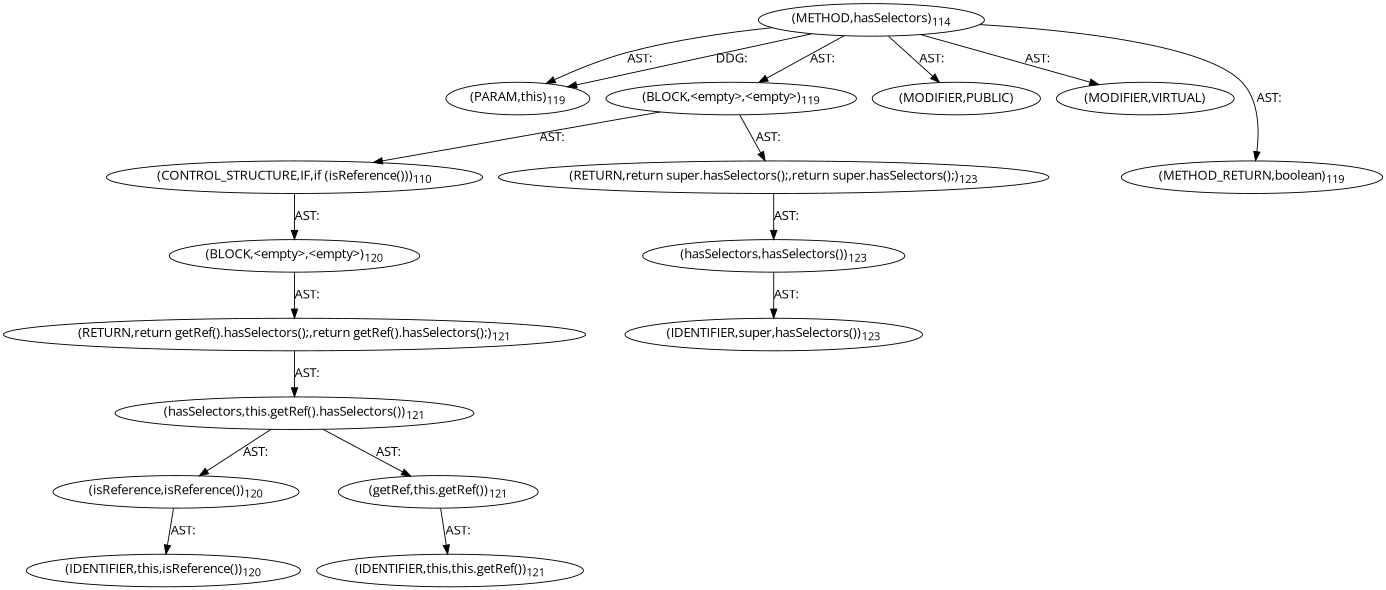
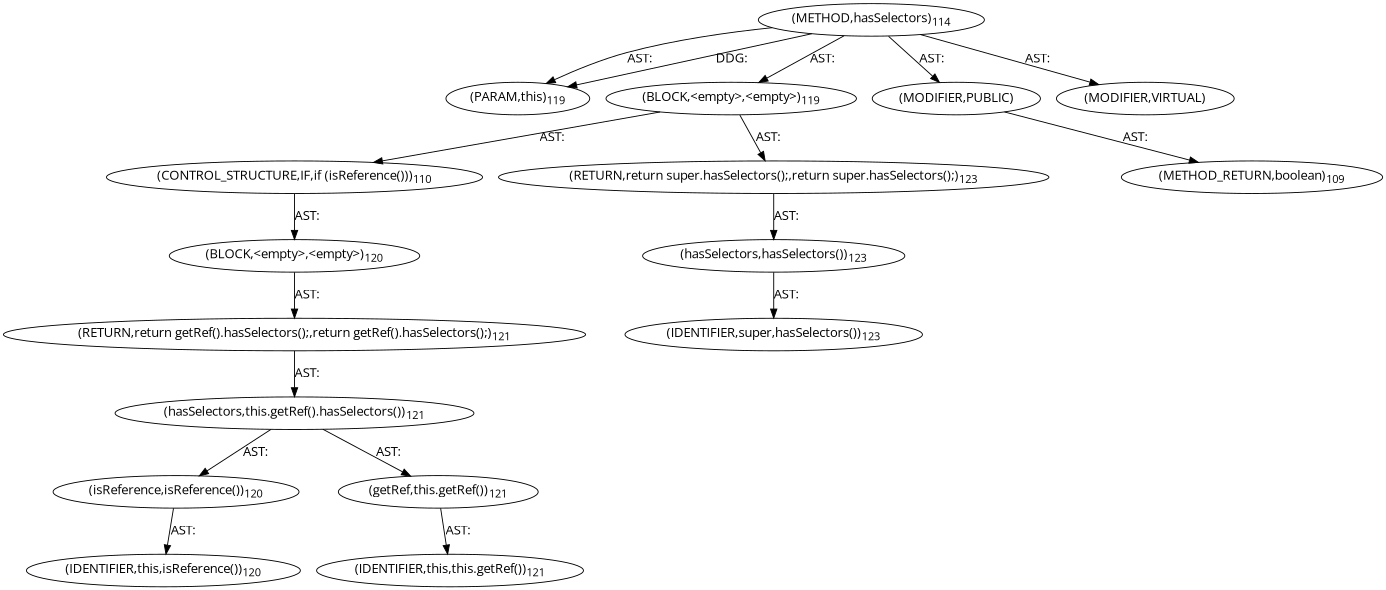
  digraph {
    fontname="Open Sans"
    node [fontname="Open Sans"]
    edge [fontname="Open Sans"]
    n1 [label=<(METHOD,hasSelectors)<SUB>114</SUB>>]
    n2 [label=<(PARAM,this)<SUB>119</SUB>>]
    n3 [label=<(BLOCK,&lt;empty&gt;,&lt;empty&gt;)<SUB>119</SUB>>]
    n4 [label=<(MODIFIER,PUBLIC)>]
    n5 [label=<(MODIFIER,VIRTUAL)>]
-   n6 [label=<(METHOD_RETURN,boolean)<SUB>119</SUB>>]
+   n6 [label=<(METHOD_RETURN,boolean)<SUB>109</SUB>>]
    n7 [label=<(CONTROL_STRUCTURE,IF,if (isReference()))<SUB>110</SUB>>]
    n8 [label=<(RETURN,return super.hasSelectors();,return super.hasSelectors();)<SUB>123</SUB>>]
    n9 [label=<(BLOCK,&lt;empty&gt;,&lt;empty&gt;)<SUB>120</SUB>>]
    n10 [label=<(hasSelectors,hasSelectors())<SUB>123</SUB>>]
    n11 [label=<(isReference,isReference())<SUB>120</SUB>>]
    n12 [label=<(IDENTIFIER,this,isReference())<SUB>120</SUB>>]
    n13 [label=<(RETURN,return getRef().hasSelectors();,return getRef().hasSelectors();)<SUB>121</SUB>>]
    n14 [label=<(hasSelectors,this.getRef().hasSelectors())<SUB>121</SUB>>]
    n15 [label=<(getRef,this.getRef())<SUB>121</SUB>>]
    n16 [label=<(IDENTIFIER,this,this.getRef())<SUB>121</SUB>>]
    n17 [label=<(IDENTIFIER,super,hasSelectors())<SUB>123</SUB>>]
    n1 -> n2 [label="AST: "]
    n1 -> n2 [label="DDG: "]
    n1 -> n3 [label="AST: "]
    n1 -> n4 [label="AST: "]
    n1 -> n5 [label="AST: "]
-   n1 -> n6 [label="AST: "]
+   n4 -> n6 [label="AST: "]
    n3 -> n7 [label="AST: "]
    n3 -> n8 [label="AST: "]
    n7 -> n9 [label="AST: "]
    n8 -> n10 [label="AST: "]
    n9 -> n13 [label="AST: "]
    n10 -> n17 [label="AST: "]
    n11 -> n12 [label="AST: "]
    n13 -> n14 [label="AST: "]
    n14 -> n11 [label="AST: "]
    n14 -> n15 [label="AST: "]
    n15 -> n16 [label="AST: "]
  }
